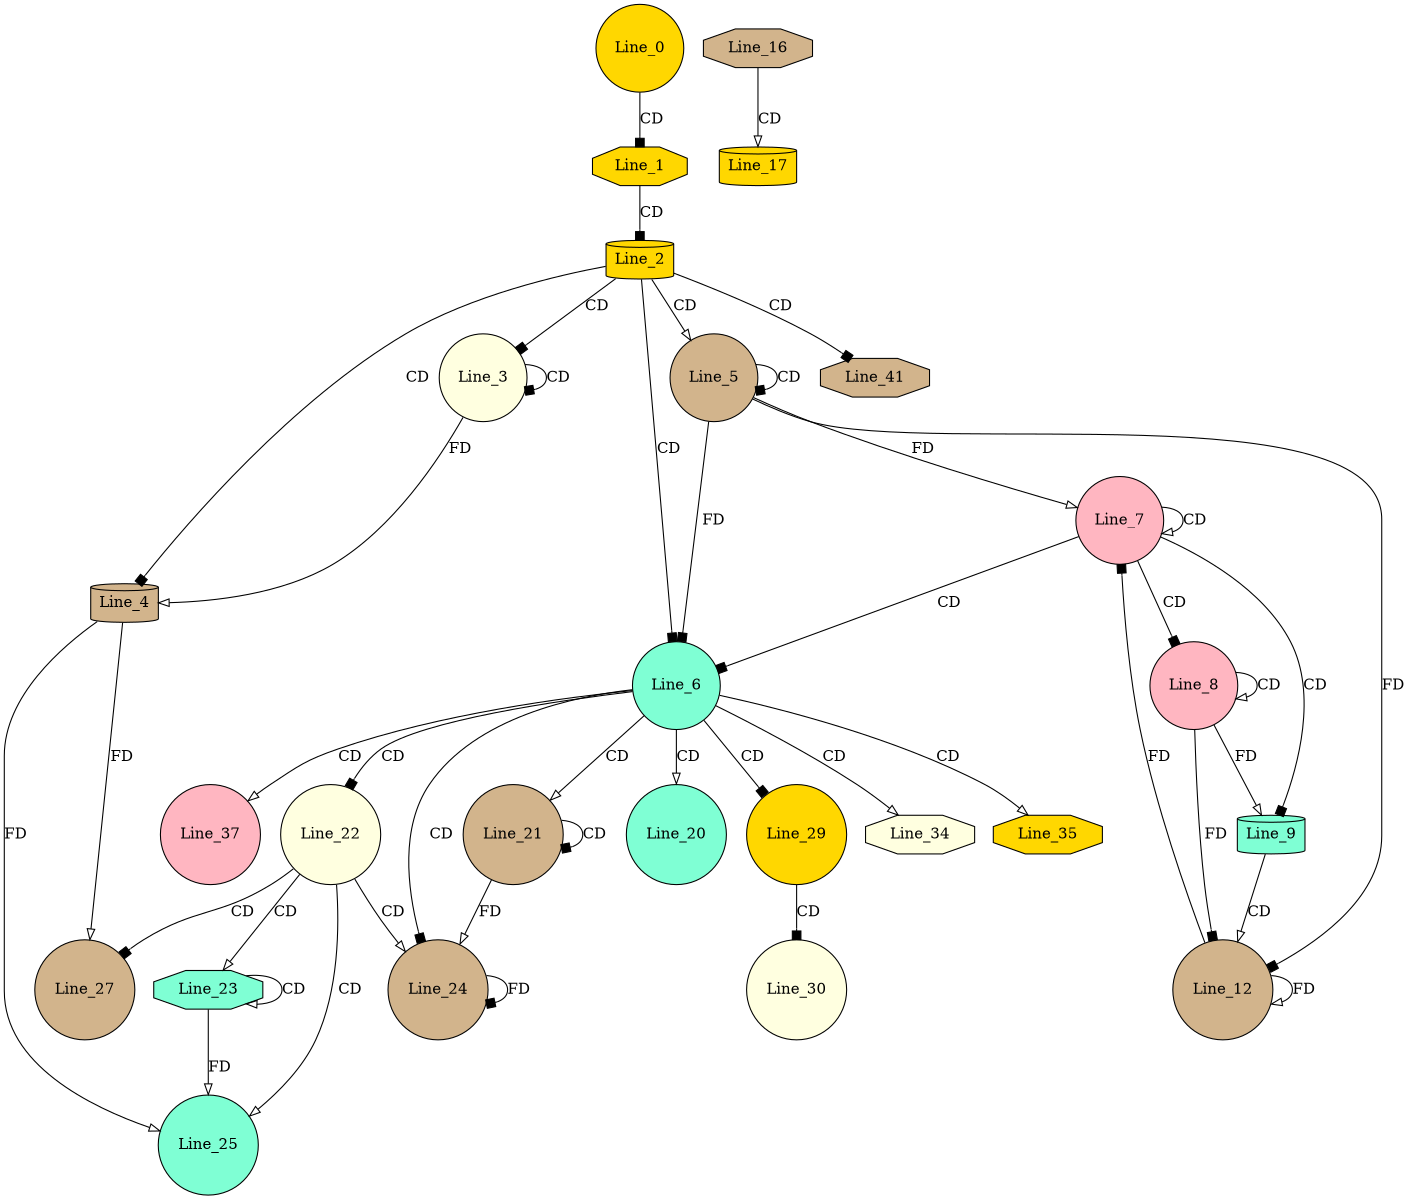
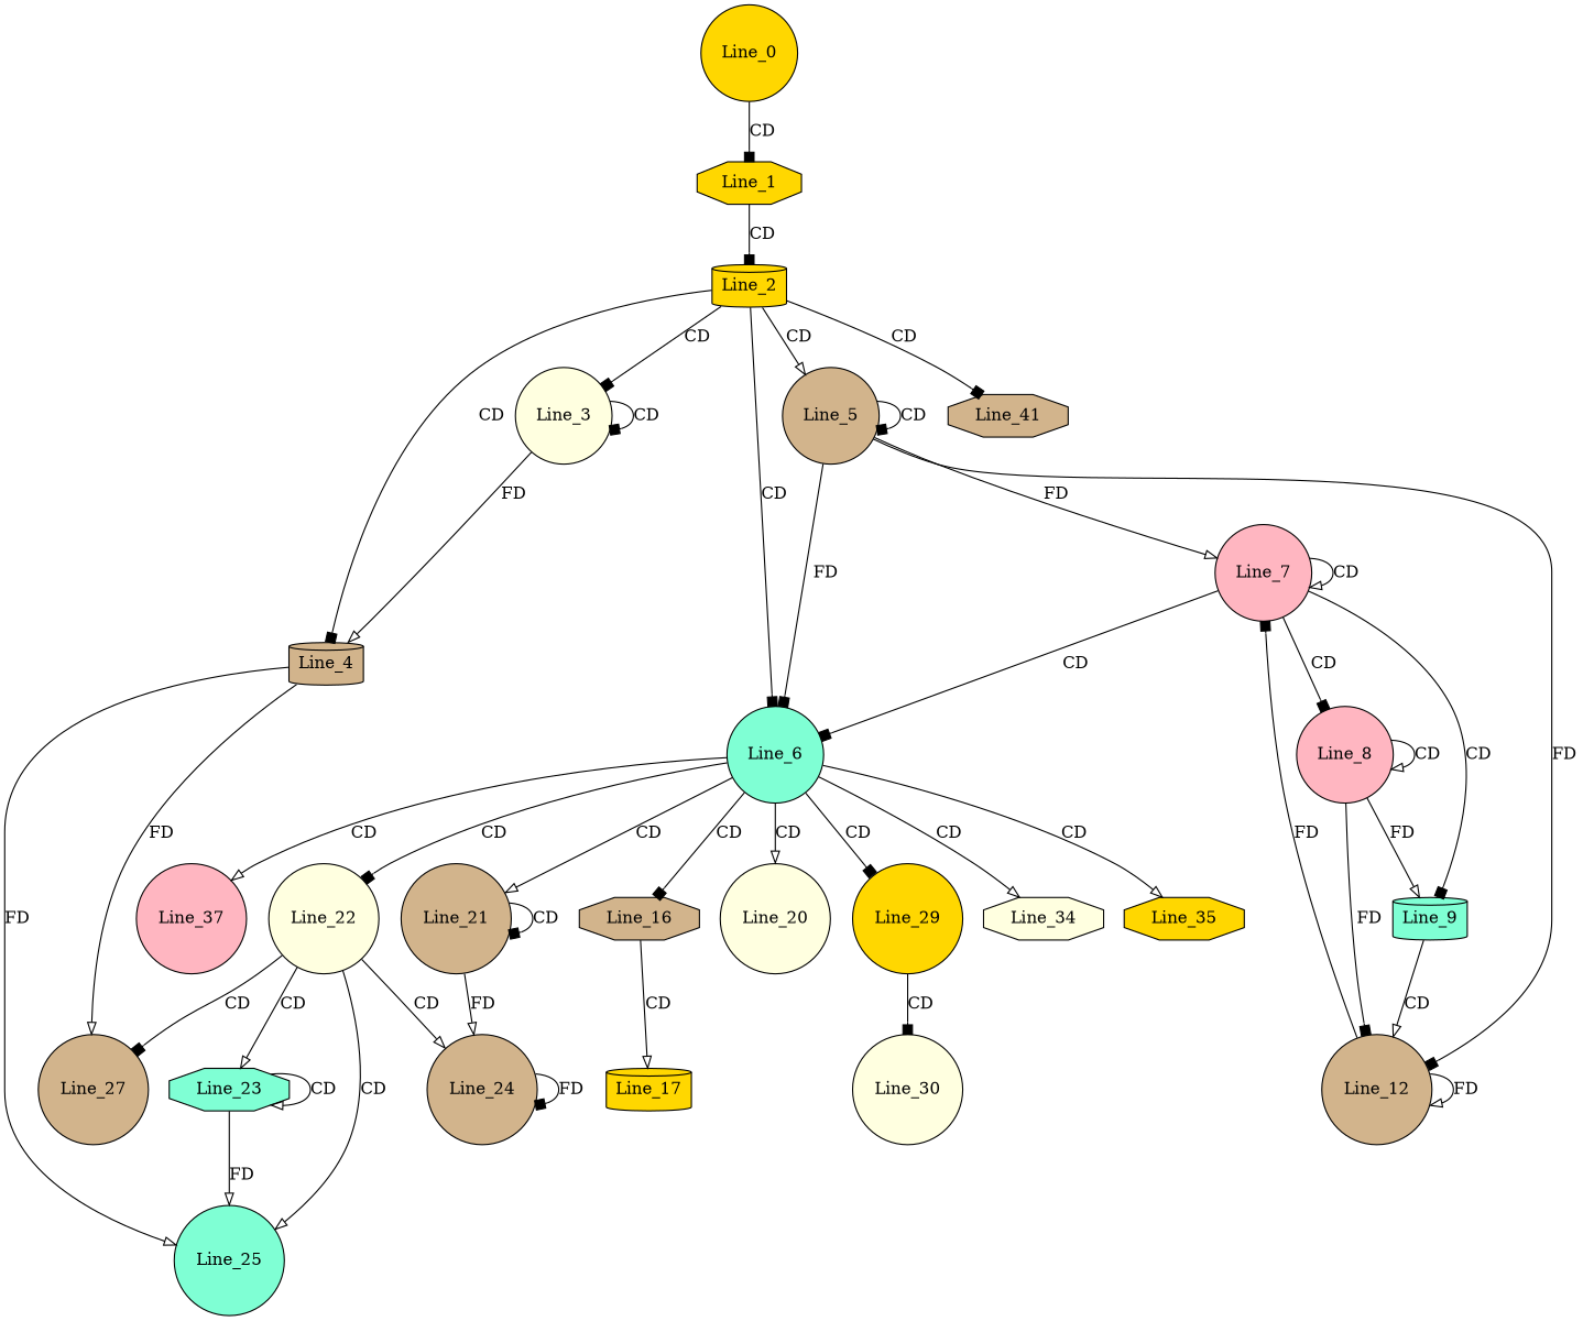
  digraph {
    node [fillcolor=tan shape=circle style=filled]
    edge [arrowhead=box]
    Line_0 [fillcolor=gold]
    Line_1 [fillcolor=gold shape=octagon]
    Line_2 [fillcolor=gold shape=cylinder]
    Line_3 [fillcolor=lightyellow]
    Line_4 [shape=cylinder]
    Line_5
    Line_6 [fillcolor=aquamarine]
    Line_41 [shape=octagon]
    Line_25 [fillcolor=aquamarine]
    Line_27
    Line_7 [fillcolor=lightpink]
    Line_12
    Line_16 [shape=octagon]
-   Line_20 [fillcolor=aquamarine]
+   Line_20 [fillcolor=lightyellow]
    Line_21
    Line_22 [fillcolor=lightyellow]
    Line_29 [fillcolor=gold]
    Line_34 [fillcolor=lightyellow shape=octagon]
    Line_35 [fillcolor=gold shape=octagon]
    Line_37 [fillcolor=lightpink]
    Line_8 [fillcolor=lightpink]
    Line_9 [fillcolor=aquamarine shape=cylinder]
    Line_17 [fillcolor=gold shape=cylinder]
    Line_24
    Line_23 [fillcolor=aquamarine shape=octagon]
    Line_30 [fillcolor=lightyellow]
    Line_0 -> Line_1 [label=CD]
    Line_1 -> Line_2 [label=CD]
    Line_2 -> Line_3 [label=CD]
    Line_2 -> Line_4 [label=CD]
    Line_2 -> Line_5 [arrowhead=onormal label=CD]
    Line_2 -> Line_6 [label=CD]
    Line_2 -> Line_41 [label=CD]
    Line_3 -> Line_3 [label=CD]
    Line_3 -> Line_4 [arrowhead=onormal label=FD]
    Line_4 -> Line_25 [arrowhead=onormal label=FD]
    Line_4 -> Line_27 [arrowhead=onormal label=FD]
    Line_5 -> Line_5 [label=CD]
    Line_5 -> Line_6 [label=FD]
    Line_5 -> Line_7 [arrowhead=onormal label=FD]
    Line_5 -> Line_12 [label=FD]
-   Line_6 -> Line_24 [label=CD]
+   Line_6 -> Line_16 [label=CD]
    Line_6 -> Line_20 [arrowhead=onormal label=CD]
    Line_6 -> Line_21 [arrowhead=onormal label=CD]
    Line_6 -> Line_22 [label=CD]
    Line_6 -> Line_29 [label=CD]
    Line_6 -> Line_34 [arrowhead=onormal label=CD]
    Line_6 -> Line_35 [arrowhead=onormal label=CD]
    Line_6 -> Line_37 [arrowhead=onormal label=CD]
    Line_7 -> Line_6 [label=CD]
    Line_7 -> Line_7 [arrowhead=onormal label=CD]
    Line_7 -> Line_8 [label=CD]
    Line_7 -> Line_9 [label=CD]
    Line_12 -> Line_7 [label=FD]
    Line_12 -> Line_12 [arrowhead=onormal label=FD]
    Line_16 -> Line_17 [arrowhead=onormal label=CD]
    Line_21 -> Line_21 [label=CD]
    Line_21 -> Line_24 [arrowhead=onormal label=FD]
    Line_22 -> Line_25 [arrowhead=onormal label=CD]
    Line_22 -> Line_27 [label=CD]
    Line_22 -> Line_24 [arrowhead=onormal label=CD]
    Line_22 -> Line_23 [arrowhead=onormal label=CD]
    Line_29 -> Line_30 [label=CD]
    Line_8 -> Line_12 [label=FD]
    Line_8 -> Line_8 [arrowhead=onormal label=CD]
    Line_8 -> Line_9 [arrowhead=onormal label=FD]
    Line_9 -> Line_12 [arrowhead=onormal label=CD]
    Line_24 -> Line_24 [label=FD]
    Line_23 -> Line_25 [arrowhead=onormal label=FD]
    Line_23 -> Line_23 [arrowhead=onormal label=CD]
  }
